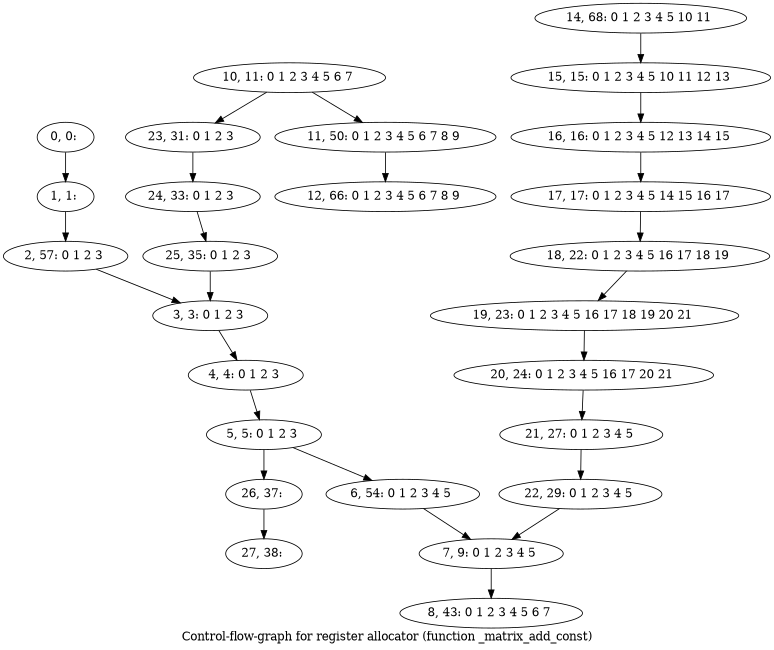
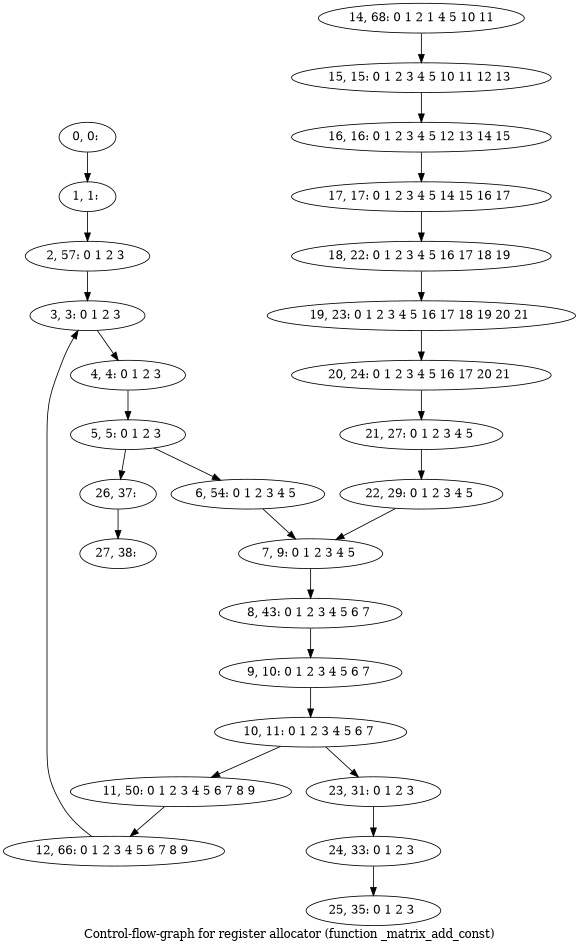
  digraph {
    label="Control-flow-graph for register allocator (function _matrix_add_const)"
    n1 [label="0, 0: "]
    n2 [label="1, 1: "]
    n3 [label="2, 57: 0 1 2 3 "]
    n4 [label="3, 3: 0 1 2 3 "]
    n5 [label="4, 4: 0 1 2 3 "]
    n6 [label="5, 5: 0 1 2 3 "]
    n7 [label="6, 54: 0 1 2 3 4 5 "]
    n8 [label="26, 37: "]
    n9 [label="7, 9: 0 1 2 3 4 5 "]
    n10 [label="27, 38: "]
    n11 [label="8, 43: 0 1 2 3 4 5 6 7 "]
+   n12 [label="9, 10: 0 1 2 3 4 5 6 7 "]
    n13 [label="10, 11: 0 1 2 3 4 5 6 7 "]
    n14 [label="11, 50: 0 1 2 3 4 5 6 7 8 9 "]
    n15 [label="23, 31: 0 1 2 3 "]
    n16 [label="12, 66: 0 1 2 3 4 5 6 7 8 9 "]
    n17 [label="24, 33: 0 1 2 3 "]
-   n18 [label="14, 68: 0 1 2 3 4 5 10 11 "]
+   n18 [label="14, 68: 0 1 2 1 4 5 10 11"]
    n19 [label="15, 15: 0 1 2 3 4 5 10 11 12 13 "]
    n20 [label="16, 16: 0 1 2 3 4 5 12 13 14 15 "]
    n21 [label="17, 17: 0 1 2 3 4 5 14 15 16 17 "]
    n22 [label="18, 22: 0 1 2 3 4 5 16 17 18 19 "]
    n23 [label="19, 23: 0 1 2 3 4 5 16 17 18 19 20 21 "]
    n24 [label="20, 24: 0 1 2 3 4 5 16 17 20 21 "]
    n25 [label="21, 27: 0 1 2 3 4 5 "]
    n26 [label="22, 29: 0 1 2 3 4 5 "]
    n27 [label="25, 35: 0 1 2 3 "]
    n1 -> n2
    n2 -> n3
    n3 -> n4
    n4 -> n5
    n5 -> n6
    n6 -> n7
    n6 -> n8
    n7 -> n9
    n8 -> n10
    n9 -> n11
+   n11 -> n12
+   n12 -> n13
    n13 -> n14
    n13 -> n15
    n14 -> n16
    n15 -> n17
    n17 -> n27
    n18 -> n19
    n19 -> n20
    n20 -> n21
    n21 -> n22
    n22 -> n23
    n23 -> n24
    n24 -> n25
    n25 -> n26
    n26 -> n9
-   n27 -> n4
+   n16 -> n4
  }
